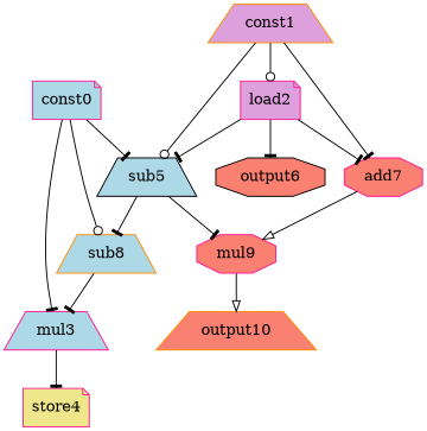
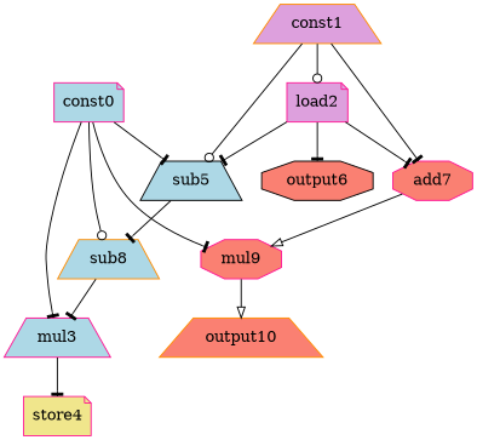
  digraph {
    node [color=deeppink fillcolor=lightblue opcode=const shape=trapezium style=filled]
    edge [arrowhead=tee operand=0]
    const0 [shape=note]
    mul3 [opcode=mul]
    sub8 [color=darkorange opcode=sub]
    mul9 [fillcolor=salmon opcode=mul shape=octagon]
    sub5 [color=black opcode=sub]
    store4 [fillcolor=khaki opcode=store shape=note]
    output10 [color=darkorange fillcolor=salmon opcode=output]
    const1 [color=darkorange fillcolor=plum]
    load2 [fillcolor=plum opcode=load shape=note]
    add7 [fillcolor=salmon opcode=add shape=octagon]
    output6 [color=black fillcolor=salmon opcode=output shape=octagon]
    const0 -> mul3
    const0 -> sub8 [arrowhead=odot]
-   sub5 -> mul9
+   const0 -> mul9
    const0 -> sub5
    mul3 -> store4 [operand=1]
    sub8 -> mul3 [operand=1]
    mul9 -> output10 [arrowhead=onormal]
    sub5 -> sub8 [operand=1]
    const1 -> sub5 [arrowhead=odot]
    const1 -> load2 [arrowhead=odot]
    const1 -> add7
    load2 -> sub5 [operand=1]
    load2 -> add7 [operand=1]
    load2 -> output6
    add7 -> mul9 [arrowhead=onormal operand=1]
  }
